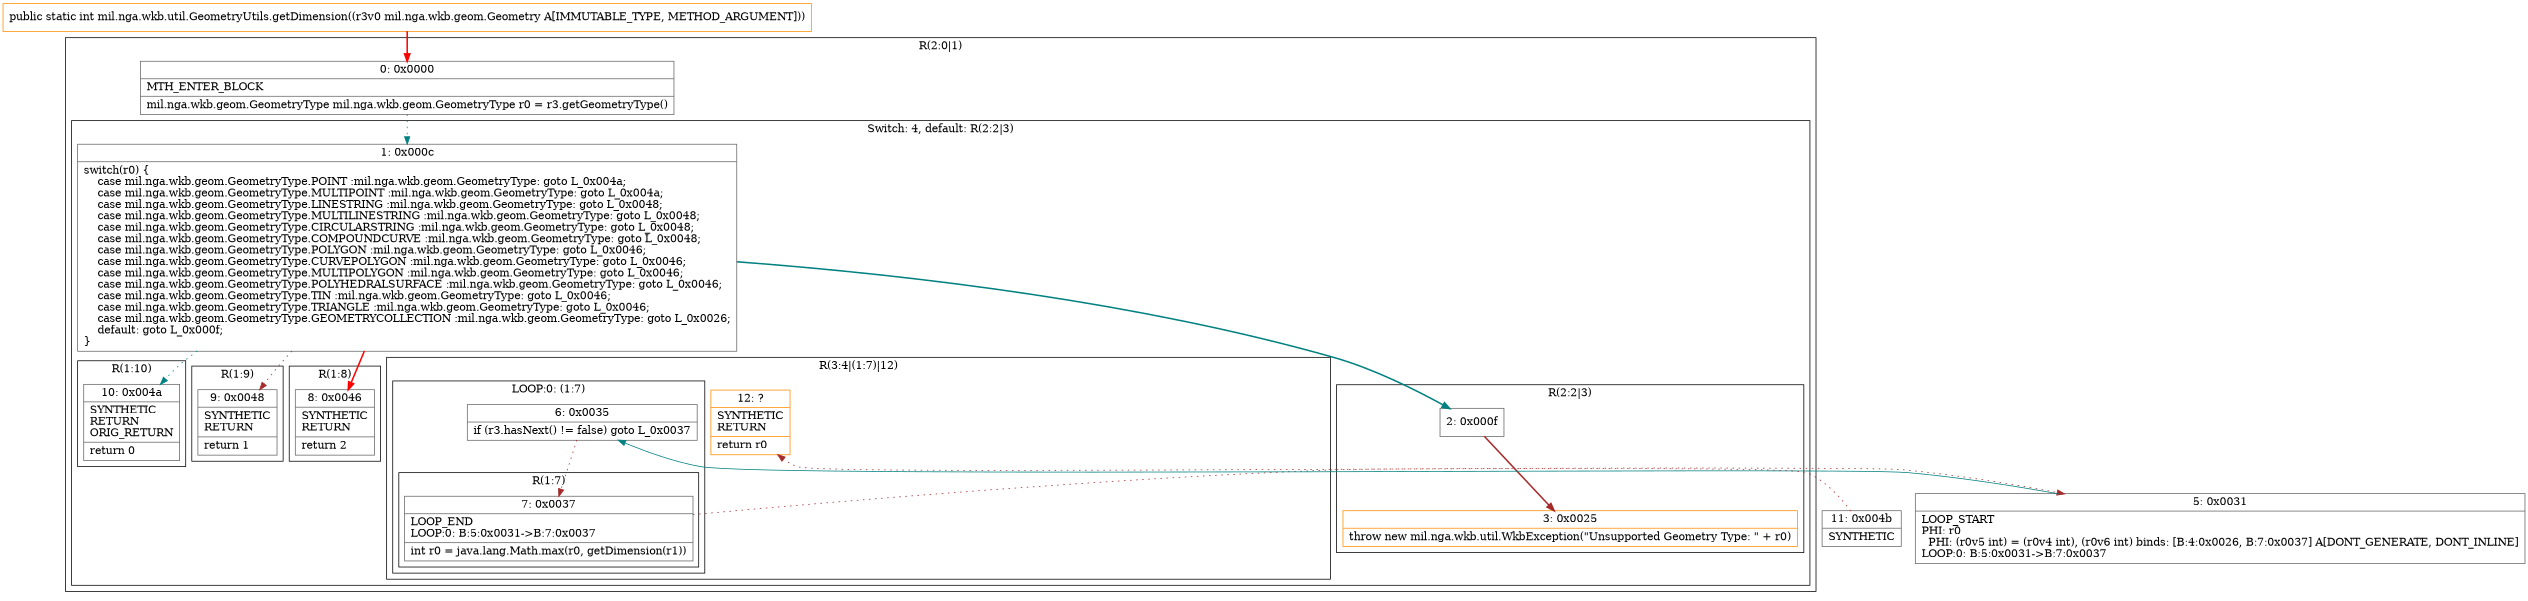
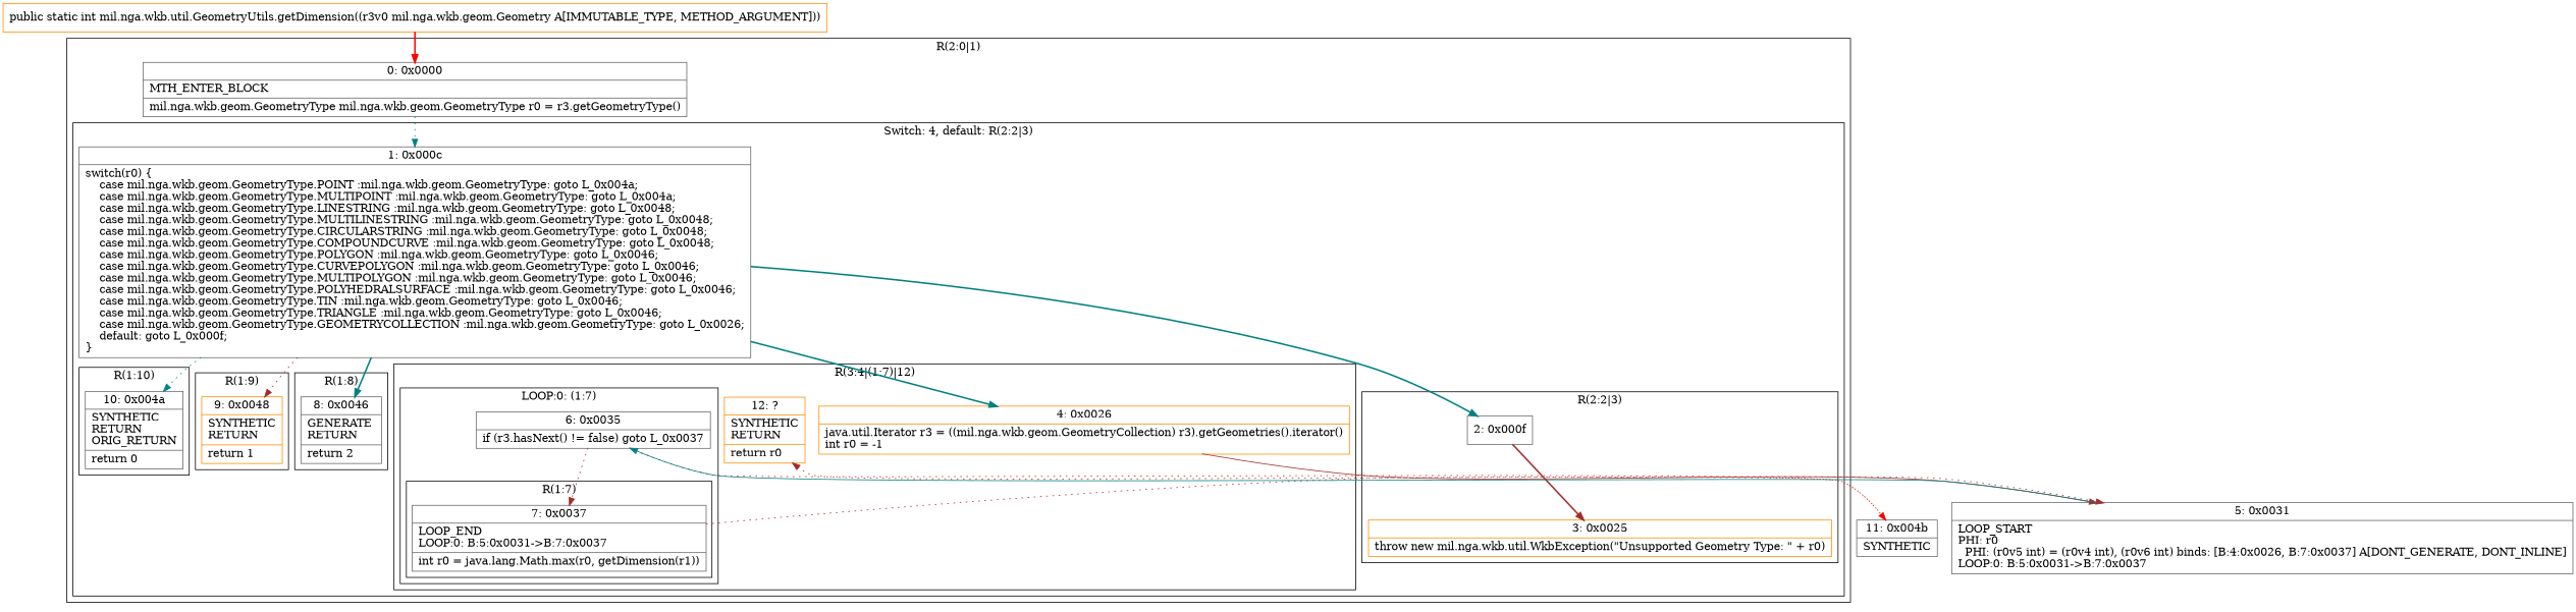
  digraph {
    node [color=gray40 shape=record]
    edge [color=brown style=dotted]
    n1 [label="{10\:\ 0x004a|SYNTHETIC\lRETURN\lORIG_RETURN\l|return 0\l}"]
-   n2 [label="{9\:\ 0x0048|SYNTHETIC\lRETURN\l|return 1\l}"]
-   n3 [label="{8\:\ 0x0046|SYNTHETIC\lRETURN\l|return 2\l}"]
+   n2 [color=darkorange label="{9\:\ 0x0048|SYNTHETIC\lRETURN\l|return 1\l}"]
+   n3 [label="{8\:\ 0x0046|GENERATE\lRETURN\l|return 2\l}"]
    n4 [label="{7\:\ 0x0037|LOOP_END\lLOOP:0: B:5:0x0031\-\>B:7:0x0037\l|int r0 = java.lang.Math.max(r0, getDimension(r1))\l}"]
    n5 [label="{6\:\ 0x0035|if (r3.hasNext() != false) goto L_0x0037\l}"]
+   n6 [color=darkorange label="{4\:\ 0x0026|java.util.Iterator r3 = ((mil.nga.wkb.geom.GeometryCollection) r3).getGeometries().iterator()\lint r0 = \-1\l}"]
    n7 [color=darkorange label="{12\:\ ?|SYNTHETIC\lRETURN\l|return r0\l}"]
    n8 [label="{2\:\ 0x000f}"]
    n9 [color=darkorange label="{3\:\ 0x0025|throw new mil.nga.wkb.util.WkbException(\"Unsupported Geometry Type: \" + r0)\l}"]
    n10 [label="{1\:\ 0x000c|switch(r0) \{\l    case mil.nga.wkb.geom.GeometryType.POINT :mil.nga.wkb.geom.GeometryType: goto L_0x004a;\l    case mil.nga.wkb.geom.GeometryType.MULTIPOINT :mil.nga.wkb.geom.GeometryType: goto L_0x004a;\l    case mil.nga.wkb.geom.GeometryType.LINESTRING :mil.nga.wkb.geom.GeometryType: goto L_0x0048;\l    case mil.nga.wkb.geom.GeometryType.MULTILINESTRING :mil.nga.wkb.geom.GeometryType: goto L_0x0048;\l    case mil.nga.wkb.geom.GeometryType.CIRCULARSTRING :mil.nga.wkb.geom.GeometryType: goto L_0x0048;\l    case mil.nga.wkb.geom.GeometryType.COMPOUNDCURVE :mil.nga.wkb.geom.GeometryType: goto L_0x0048;\l    case mil.nga.wkb.geom.GeometryType.POLYGON :mil.nga.wkb.geom.GeometryType: goto L_0x0046;\l    case mil.nga.wkb.geom.GeometryType.CURVEPOLYGON :mil.nga.wkb.geom.GeometryType: goto L_0x0046;\l    case mil.nga.wkb.geom.GeometryType.MULTIPOLYGON :mil.nga.wkb.geom.GeometryType: goto L_0x0046;\l    case mil.nga.wkb.geom.GeometryType.POLYHEDRALSURFACE :mil.nga.wkb.geom.GeometryType: goto L_0x0046;\l    case mil.nga.wkb.geom.GeometryType.TIN :mil.nga.wkb.geom.GeometryType: goto L_0x0046;\l    case mil.nga.wkb.geom.GeometryType.TRIANGLE :mil.nga.wkb.geom.GeometryType: goto L_0x0046;\l    case mil.nga.wkb.geom.GeometryType.GEOMETRYCOLLECTION :mil.nga.wkb.geom.GeometryType: goto L_0x0026;\l    default: goto L_0x000f;\l\}\l}"]
    n11 [label="{0\:\ 0x0000|MTH_ENTER_BLOCK\l|mil.nga.wkb.geom.GeometryType mil.nga.wkb.geom.GeometryType r0 = r3.getGeometryType()\l}"]
    n12 [label="{5\:\ 0x0031|LOOP_START\lPHI: r0 \l  PHI: (r0v5 int) = (r0v4 int), (r0v6 int) binds: [B:4:0x0026, B:7:0x0037] A[DONT_GENERATE, DONT_INLINE]\lLOOP:0: B:5:0x0031\-\>B:7:0x0037\l}"]
    n13 [label="{11\:\ 0x004b|SYNTHETIC\l}"]
    n14 [color=darkorange label="{public static int mil.nga.wkb.util.GeometryUtils.getDimension((r3v0 mil.nga.wkb.geom.Geometry A[IMMUTABLE_TYPE, METHOD_ARGUMENT])) }"]
    subgraph cluster_1 {
      label="R(2:0|1)"
      n11
      subgraph cluster_2 {
        label="Switch: 4, default: R(2:2|3)"
        n10
        subgraph cluster_3 {
          label="R(1:10)"
          n1
        }
        subgraph cluster_4 {
          label="R(1:9)"
          n2
        }
        subgraph cluster_5 {
          label="R(1:8)"
          n3
        }
        subgraph cluster_6 {
          label="R(3:4|(1:7)|12)"
+         n6
          n7
          subgraph cluster_7 {
            label="LOOP:0: (1:7)"
            n5
            subgraph cluster_8 {
              label="R(1:7)"
              n4
            }
          }
        }
        subgraph cluster_9 {
          label="R(2:2|3)"
          n8
          n9
        }
      }
    }
    n4 -> n12
    n5 -> n4
+   n5 -> n13 [color=red]
+   n6 -> n12 [style=solid]
    n8 -> n9 [style=bold]
    n10 -> n1 [color=teal]
    n10 -> n2
-   n10 -> n3 [color=red style=bold]
+   n10 -> n3 [color=teal style=bold]
+   n10 -> n6 [color=teal style=bold]
    n10 -> n8 [color=teal style=bold]
    n11 -> n10 [color=teal]
    n12 -> n5 [color=teal style=solid]
    n13 -> n7
    n14 -> n11 [color=red style=bold]
  }
